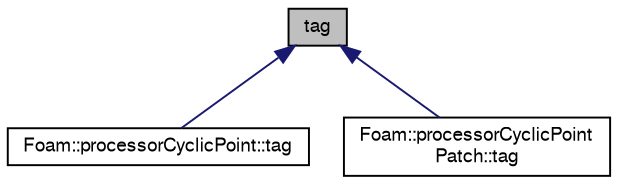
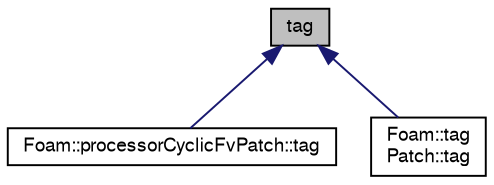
  digraph {
    rankdir=TB
    node [color=black fontname=FreeSans fontsize=10 shape=record]
    edge [color=midnightblue dir=back fontname=FreeSans fontsize=10 labelfontname=FreeSans labelfontsize=10 style=solid]
    n1 [fillcolor=grey75 fontcolor=black height=0.2 label=tag style=filled width=0.4]
-   n2 [height=0.2 label="Foam::processorCyclicPoint::tag" width=0.4]
-   n3 [height=0.2 label="Foam::processorCyclicPoint\lPatch::tag" width=0.4]
+   n2 [height=0.2 label="Foam::processorCyclicFvPatch::tag" width=0.4]
+   n3 [height=0.2 label="Foam::tag\lPatch::tag" width=0.4]
    n1 -> n2
    n1 -> n3
  }
